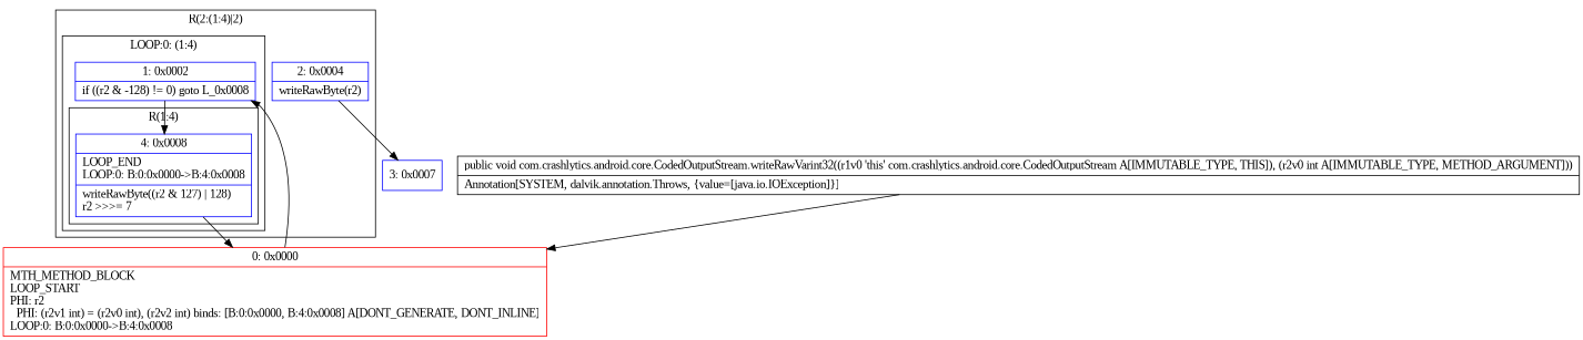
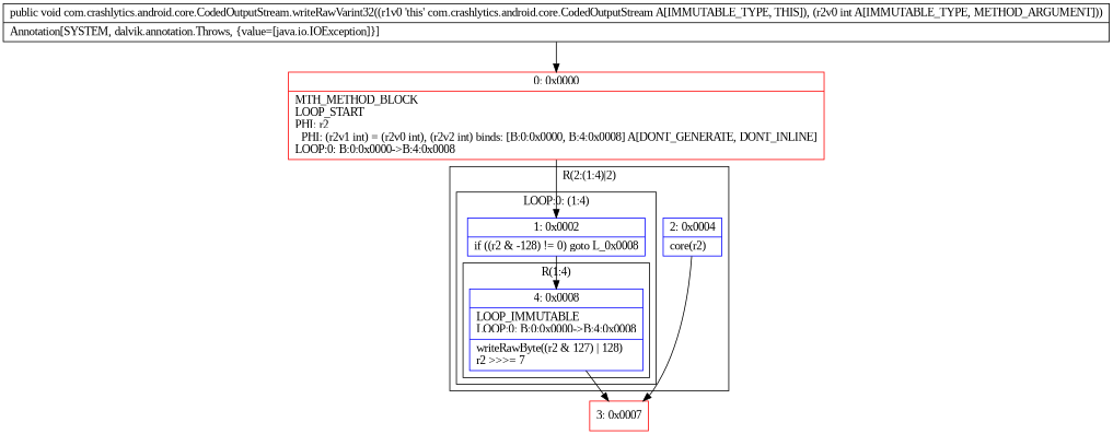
  digraph {
    fontname="Liberation Serif"
    node [color=blue fontname="Liberation Serif" shape=record]
    edge [fontname="Liberation Serif"]
-   n1 [label="{4\:\ 0x0008|LOOP_END\lLOOP:0: B:0:0x0000\-\>B:4:0x0008\l|writeRawByte((r2 & 127) \| 128)\lr2 \>\>\>= 7\l}"]
+   n1 [label="{4\:\ 0x0008|LOOP_IMMUTABLE\lLOOP:0: B:0:0x0000\-\>B:4:0x0008\l|writeRawByte((r2 & 127) \| 128)\lr2 \>\>\>= 7\l}"]
    n2 [label="{1\:\ 0x0002|if ((r2 & \-128) != 0) goto L_0x0008\l}"]
-   n3 [label="{2\:\ 0x0004|writeRawByte(r2)\l}"]
+   n3 [label="{2\:\ 0x0004|core(r2)\l}"]
    n4 [color=red label="{0\:\ 0x0000|MTH_METHOD_BLOCK\lLOOP_START\lPHI: r2 \l  PHI: (r2v1 int) = (r2v0 int), (r2v2 int) binds: [B:0:0x0000, B:4:0x0008] A[DONT_GENERATE, DONT_INLINE]\lLOOP:0: B:0:0x0000\-\>B:4:0x0008\l}"]
-   n5 [label="{3\:\ 0x0007}"]
+   n5 [color=red label="{3\:\ 0x0007}"]
    n6 [label="{public void com.crashlytics.android.core.CodedOutputStream.writeRawVarint32((r1v0 'this' com.crashlytics.android.core.CodedOutputStream A[IMMUTABLE_TYPE, THIS]), (r2v0 int A[IMMUTABLE_TYPE, METHOD_ARGUMENT]))  | Annotation[SYSTEM, dalvik.annotation.Throws, \{value=[java.io.IOException]\}]\l}" color=""]
    subgraph cluster_1 {
      label="R(2:(1:4)|2)"
      n3
      subgraph cluster_2 {
        label="LOOP:0: (1:4)"
        n2
        subgraph cluster_3 {
          label="R(1:4)"
          n1
        }
      }
    }
-   n1 -> n4
+   n1 -> n5
    n2 -> n1
    n3 -> n5
    n4 -> n2
    n6 -> n4
  }
